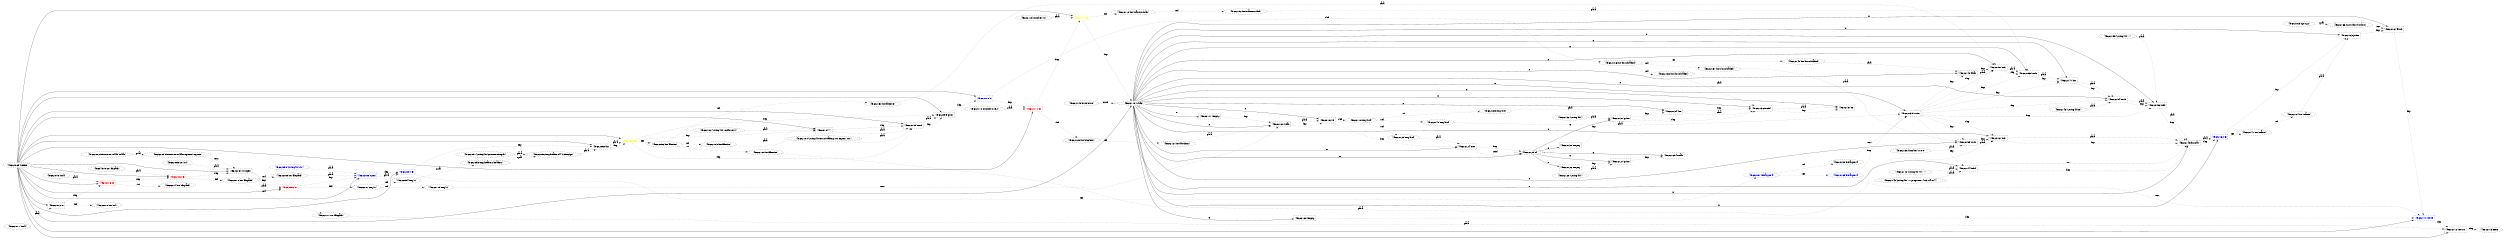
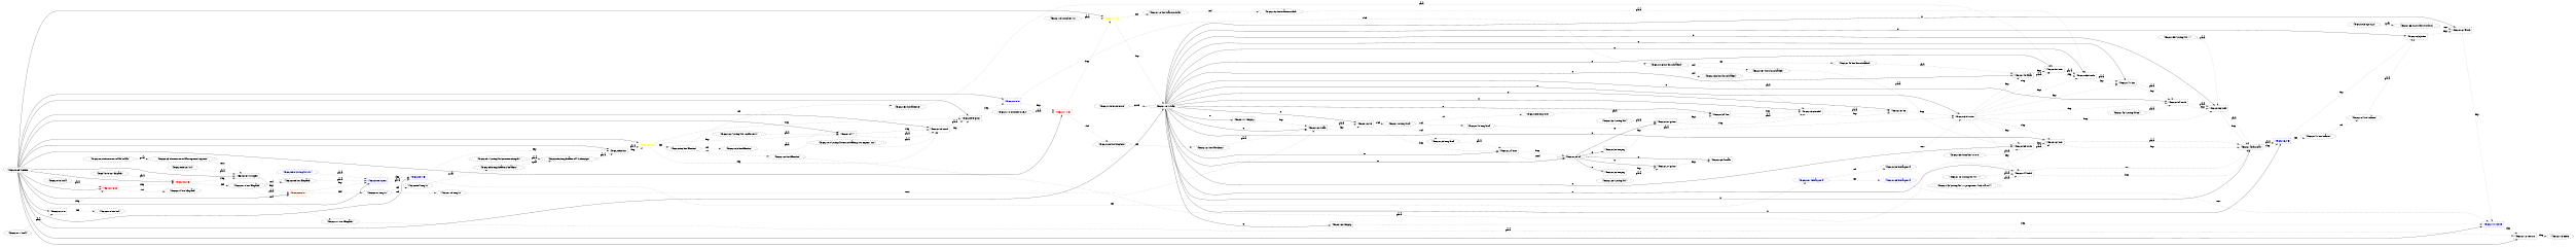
  digraph {
    rankdir=LR
    node [shape=ellipse style=dashed]
    edge [style=dotted]
    n1 [label="(49602118)Any(buf)"]
    n2 [label="(49602123)Any(buf)"]
    n3 [label="(49602135)Any(buf)"]
    n4 [label="(49602140)Any(buf)"]
    n5 [label="(49602124)Not" shape=box]
    n6 [label="(49602134)len" shape=box]
    n7 [label="(49602139)write" shape=box]
    n8 [label="(49602149)int(downloaded)"]
    n9 [label="(49602148)float" shape=box]
    n10 [label="(49602151)Div" shape=box]
    n11 [color=blue fontcolor=blue label="(49602087)BinaryIO(f)"]
    n12 [label="(49602138)BinaryIO(f)"]
    n13 [color=blue fontcolor=blue label="(49602169)BinaryIO(f)"]
    n14 [color=blue fontcolor=blue label="(49602170)close" shape=box]
    n15 [label="(49602099)print" shape=box]
    n16 [color=blue fontcolor=blue label="(49602108)=" shape=box]
    n17 [color=red fontcolor=red label="(49602111)=" shape=box]
    n18 [label="(49602106)int(downloaded)"]
    n19 [label="(49602070)str(url)"]
    n20 [color=blue fontcolor=blue label="(49602091)=" shape=box]
    n21 [label="(49602093)int" shape=box]
    n22 [color=yellow fontcolor=yellow label="(49602098)=" shape=box]
    n23 [label="(49602109)int(block_sz)"]
    n24 [color=yellow fontcolor=yellow label="(49602114)=" shape=box]
    n25 [label="(49602121)int(block_sz)"]
    n26 [label="(49602116)While" shape=diamond]
    n27 [label="(49602112)int(status_width)"]
    n28 [label="(49602102)String(lit(102flowers))"]
    n29 [label="(49602104)()" shape=box]
    n30 [label="(49602105)Mod" shape=box]
    n31 [label="(49602150)int(filesize)"]
    n32 [label="(49602153)Mult" shape=box]
    n33 [label="(49602096)Any.headers[.](Subscript)"]
    n34 [label="(49602119)Any(u)"]
    n35 [label="(49602120)read" shape=box]
    n36 [color=black fontcolor=black label="(49602122)=" shape=box]
    n37 [label="(49602081)Any(u)"]
    n38 [label="(49602094)Any(u)"]
    n39 [label="(49602095)Any.headers(headers)"]
    n40 [label="(49602082)six.moves.urllib(urllib)"]
    n41 [label="(49602083)six.moves.urllib.request(request)"]
    n42 [label="(49602084)urlopen" shape=box]
    n43 [label="(49602074)str(dirpath)"]
    n44 [label="(49602126)empty" shape=box]
    n45 [label="(49602127)print" shape=box]
    n46 [label="(49602129)break" shape=box]
    n47 [label="(49602125)If" shape=diamond]
    n48 [label="(49602131)print" shape=box]
    n49 [label="(49602130)empty" shape=box]
    n50 [label="(49602147)int" shape=box]
    n51 [label="(49604079)str(dirpath)"]
    n52 [color=red fontcolor=red label="(49602080)=" shape=box]
    n53 [label="(49602078)str(filepath)"]
    n54 [label="(49602157)int(downloaded)"]
    n55 [label="(49602133)int(downloaded)"]
    n56 [label="(49602159)Mult" shape=box]
    n57 [label="(49602136)=Add" shape=box]
    n58 [label="(49602137)=" shape=box]
    n59 [label="(49602071)(null)"]
    n60 [color=black fontcolor=black label="(49602072)=" shape=box]
    n61 [color=red fontcolor=red label="(49602076)=" shape=box]
    n62 [label="(49602163)print" shape=box]
    n63 [label="(49602167)flush" shape=box]
    n64 [label="(49602171)str(filepath)"]
    n65 [label="(49602172)return" shape=box]
    n66 [label="(49602173)END" shape=""]
    n67 [label="(49602115)True(True)"]
    n68 [label="(49602168)empty" shape=box]
    n69 [label="(49602145)format" shape=box]
    n70 [color=blue fontcolor=blue label="(49602162)=" shape=box]
    n71 [label="(49602144)Add" shape=box]
    n72 [label="(49602154)Mult" shape=box]
    n73 [label="(49602161)Div" shape=box]
    n74 [label="(49602156)Add" shape=box]
    n75 [label="(49602117)empty" shape=box]
    n76 [label="(49602141)str(status)"]
    n77 [label="(49602142)String(lit([{}  ))"]
    n78 [label="(49602146)String(lit(=))"]
    n79 [label="(49602100)String(lit(Downloading: %s Bytes: %s))"]
    n80 [color=blue fontcolor=blue label="(49602088)open" shape=box]
    n81 [label="(49602069)START" shape=""]
    n82 [color=red fontcolor=red label="(49602086)=" shape=box]
    n83 [label="(49602092)int(filesize)"]
    n84 [label="(49602103)int(filesize)"]
    n85 [label="(49602075)(null)"]
    n86 [label="(49602152)int(status_width)"]
    n87 [label="(49602085)str(url)"]
    n88 [label="(49602089)str(filepath)"]
    n89 [label="(49602110)number(8192)"]
    n90 [label="(49602113)number(70)"]
    n91 [label="(49602160)int(filesize)"]
    n92 [label="(49602165)sys(sys)"]
    n93 [label="(49602166)sys.stdout(stdout)"]
    n94 [label="(49602143)String(lit( ***progress: {:03.1f}% ]))"]
    n95 [color=blue fontcolor=blue label="(49602090)String(lit(wb))"]
    n96 [label="(49602132)String(lit())"]
    n97 [label="(49602097)String(lit(Content-Length))"]
    n98 [label="(49602158)number(100.0)"]
    n99 [label="(49602128)String(lit())"]
    n100 [label="(49602164)str(status)"]
    n101 [label="(49602155)String(lit(>))"]
    n1 -> n2 [label=ref]
    n1 -> n3 [label=ref]
    n1 -> n4 [label=ref]
    n2 -> n5 [label=para]
    n3 -> n6 [label=para]
    n4 -> n7 [label=para]
    n5 -> n47 [label=dep]
    n5 -> n47 [label=cond]
    n6 -> n57 [label=dep]
    n6 -> n57 [label=para]
    n7 -> n9 [label=dep]
    n7 -> n10 [label=dep]
    n7 -> n32 [label=dep]
    n7 -> n50 [label=dep]
    n7 -> n56 [label=dep]
    n7 -> n71 [label=dep]
    n7 -> n72 [label=dep]
    n7 -> n73 [label=dep]
    n7 -> n74 [label=dep]
    n8 -> n9 [label=para]
    n9 -> n10 [label=dep]
    n9 -> n10 [label=para]
    n10 -> n32 [label=dep]
    n10 -> n32 [label=para]
    n11 -> n12 [label=ref]
    n11 -> n13 [label=ref]
    n12 -> n7 [label=recv]
    n13 -> n14 [label=recv]
    n14 -> n65 [label=dep]
    n15 -> n16 [label=dep]
    n16 -> n17 [label=dep]
    n16 -> n18 [label=def]
    n17 -> n23 [label=def]
    n17 -> n24 [label=dep]
    n18 -> n8 [label=ref]
    n18 -> n54 [label=ref]
    n18 -> n55 [label=ref]
    n20 -> n11 [label=def]
    n20 -> n21 [label=dep]
    n21 -> n22 [label=dep]
    n21 -> n22 [label=para]
    n22 -> n15 [label=dep]
    n22 -> n29 [label=dep]
    n22 -> n30 [label=dep]
    n22 -> n83 [label=def]
    n23 -> n25 [label=ref]
    n24 -> n26 [label=dep]
    n24 -> n27 [label=def]
    n25 -> n35 [label=para]
    n26 -> n5 [label=T style=""]
    n26 -> n6 [label=T style=""]
    n26 -> n7 [label=T style=""]
    n26 -> n9 [label=T style=""]
    n26 -> n10 [label=T style=""]
    n26 -> n32 [label=T style=""]
    n26 -> n35 [label=T style=""]
    n26 -> n36 [label=T style=""]
    n26 -> n47 [label=T style=""]
    n26 -> n50 [label=T style=""]
    n26 -> n56 [label=T style=""]
    n26 -> n57 [label=T style=""]
    n26 -> n58 [label=T style=""]
    n26 -> n62 [label=T style=""]
    n26 -> n63 [label=T style=""]
    n26 -> n68 [label=F style=""]
    n26 -> n69 [label=T style=""]
    n26 -> n70 [label=T style=""]
    n26 -> n71 [label=T style=""]
    n26 -> n72 [label=T style=""]
    n26 -> n73 [label=T style=""]
    n26 -> n74 [label=T style=""]
    n26 -> n75 [label=T style=""]
    n27 -> n86 [label=ref]
    n28 -> n29 [label=para]
    n29 -> n30 [label=dep]
    n29 -> n30 [label=para]
    n30 -> n15 [label=dep]
    n30 -> n15 [label=para]
    n31 -> n10 [label=para]
    n32 -> n50 [label=dep]
    n32 -> n50 [label=para]
    n33 -> n21 [label=para]
    n34 -> n35 [label=recv]
    n35 -> n36 [label=dep]
    n35 -> n36 [label=para]
    n36 -> n1 [label=def]
    n36 -> n5 [label=dep]
    n37 -> n34 [label=ref]
    n37 -> n38 [label=ref]
    n38 -> n39 [label=qual]
    n39 -> n33 [label=qual]
    n40 -> n41 [label=qual]
    n41 -> n42 [label=recv]
    n42 -> n82 [label=dep]
    n42 -> n82 [label=para]
    n44 -> n45 [label=dep]
    n45 -> n46 [label=dep]
    n47 -> n44 [label=T style=""]
    n47 -> n45 [label=T style=""]
    n47 -> n46 [label=T style=""]
    n47 -> n48 [label=F style=""]
    n47 -> n49 [label=F style=""]
    n48 -> n6 [label=dep]
    n48 -> n57 [label=dep]
    n49 -> n48 [label=dep]
    n50 -> n72 [label=dep]
    n50 -> n72 [label=para]
    n51 -> n52 [label=para]
    n52 -> n42 [label=dep]
    n52 -> n53 [label=def]
    n53 -> n64 [label=ref]
    n53 -> n88 [label=ref]
    n54 -> n56 [label=para]
    n55 -> n57 [label=para]
    n56 -> n73 [label=dep]
    n56 -> n73 [label=para]
    n57 -> n58 [label=dep]
    n57 -> n58 [label=para]
-   n13 -> n7 [label=dep]
+   n58 -> n7 [label=dep]
    n59 -> n60 [label=para]
    n60 -> n19 [label=def]
    n60 -> n61 [label=dep]
    n61 -> n43 [label=def]
    n61 -> n52 [label=dep]
    n62 -> n63 [label=dep]
    n63 -> n14 [label=dep]
    n64 -> n65 [label=para]
    n65 -> n66 [label=dep]
    n67 -> n26 [label=cond]
    n68 -> n14 [label=dep]
    n69 -> n70 [label=dep]
    n69 -> n70 [label=para]
    n70 -> n62 [label=dep]
    n70 -> n76 [label=def]
    n71 -> n69 [label=dep]
    n71 -> n69 [label=recv]
    n72 -> n74 [label=dep]
    n72 -> n74 [label=para]
    n73 -> n69 [label=dep]
    n73 -> n69 [label=para]
    n74 -> n69 [label=dep]
    n74 -> n69 [label=para]
    n75 -> n35 [label=dep]
    n76 -> n100 [label=ref]
    n77 -> n71 [label=para]
    n78 -> n72 [label=para]
    n79 -> n30 [label=para]
    n80 -> n20 [label=dep]
    n80 -> n20 [label=para]
    n81 -> n14 [style=solid]
    n81 -> n15 [style=solid]
    n81 -> n16 [style=solid]
    n81 -> n17 [style=solid]
    n81 -> n20 [style=solid]
    n81 -> n21 [style=solid]
    n81 -> n22 [style=solid]
    n81 -> n24 [style=solid]
    n81 -> n26 [style=solid]
    n81 -> n29 [style=solid]
    n81 -> n30 [style=solid]
    n81 -> n42 [style=solid]
    n81 -> n52 [style=solid]
    n81 -> n60 [style=solid]
    n81 -> n61 [style=solid]
    n81 -> n65 [style=solid]
    n81 -> n80 [style=solid]
    n81 -> n82 [style=solid]
    n82 -> n37 [label=def]
    n82 -> n80 [label=dep]
    n83 -> n31 [label=ref]
    n83 -> n84 [label=ref]
    n83 -> n91 [label=ref]
    n84 -> n29 [label=para]
    n85 -> n61 [label=para]
    n86 -> n32 [label=para]
    n87 -> n42 [label=para]
    n88 -> n80 [label=para]
    n89 -> n17 [label=para]
    n90 -> n24 [label=para]
    n91 -> n73 [label=para]
    n92 -> n93 [label=qual]
    n93 -> n63 [label=recv]
    n94 -> n71 [label=para]
    n95 -> n80 [label=para]
    n96 -> n48 [label=para]
    n97 -> n33 [label=para]
    n98 -> n56 [label=para]
    n99 -> n45 [label=para]
    n100 -> n62 [label=para]
    n101 -> n74 [label=para]
  }
